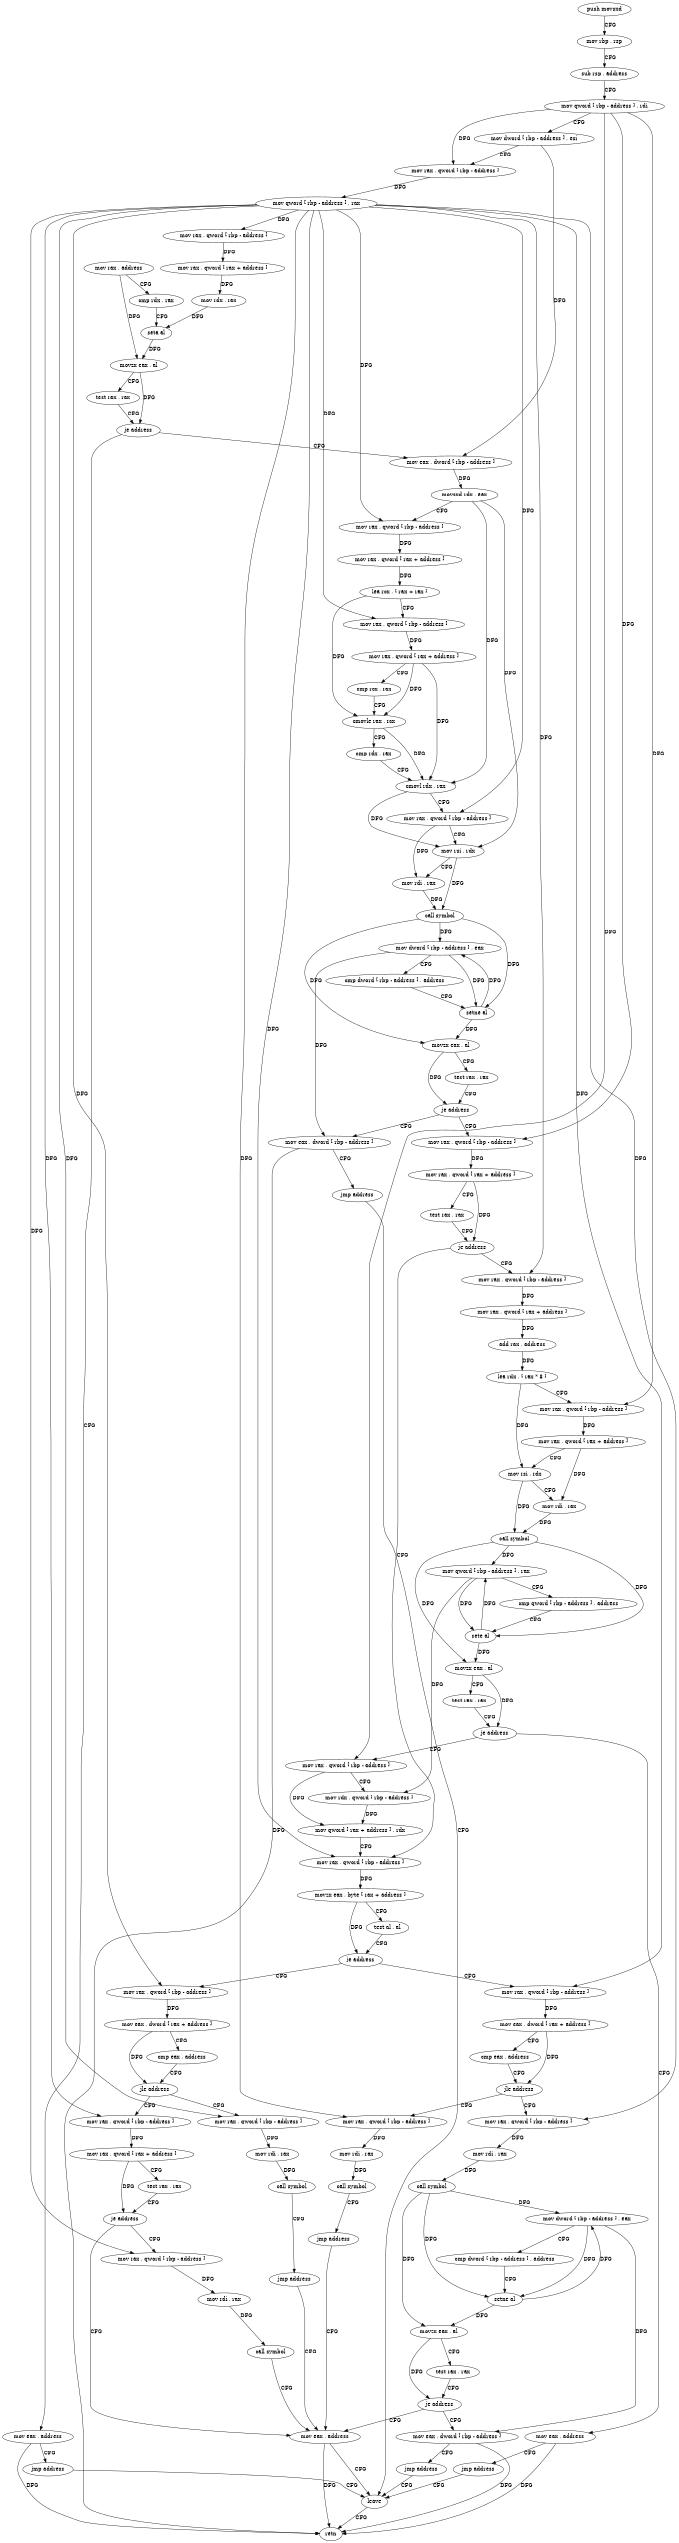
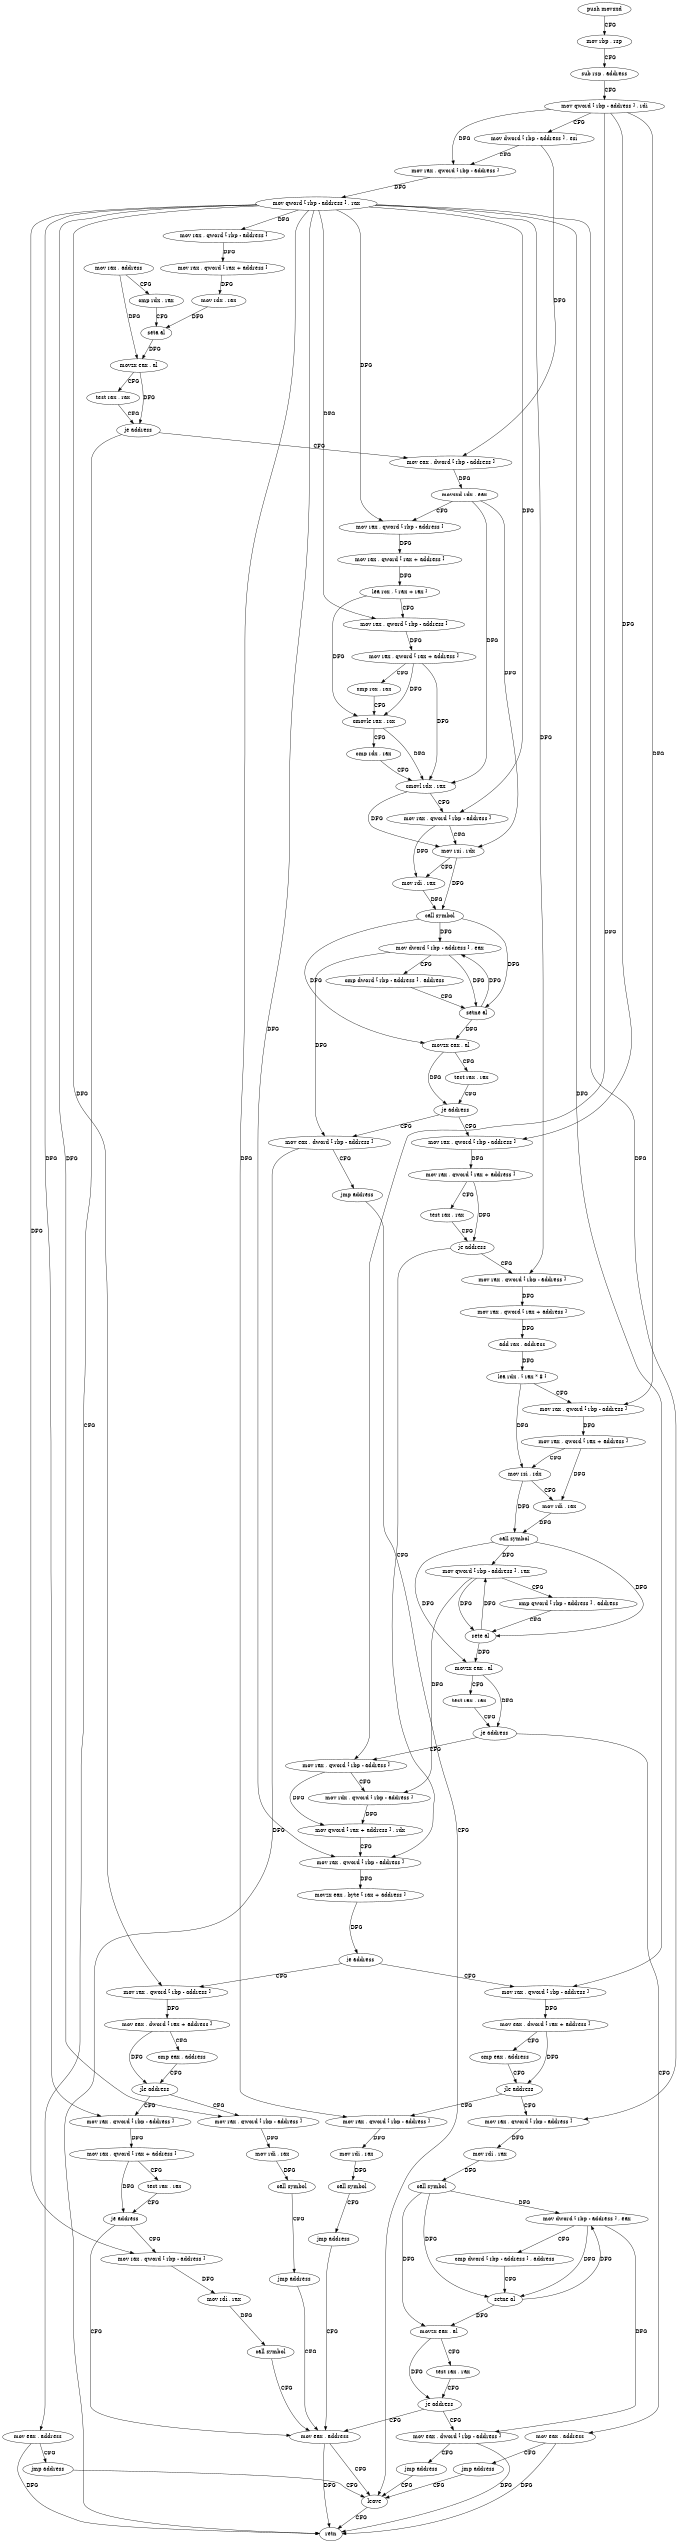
  digraph {
    n1 [label="push movsxd"]
    n2 [label="mov rbp , rsp"]
    n3 [label="sub rsp , address"]
    n4 [label="mov qword [ rbp - address ] , rdi"]
    n5 [label="mov dword [ rbp - address ] , esi"]
    n6 [label="mov rax , qword [ rbp - address ]"]
    n7 [label="mov rax , qword [ rbp - address ]"]
    n8 [label="mov rax , qword [ rbp - address ]"]
    n9 [label="mov rax , qword [ rbp - address ]"]
    n10 [label="mov eax , dword [ rbp - address ]"]
    n11 [label="mov qword [ rbp - address ] , rax"]
    n12 [label="mov rax , qword [ rax + address ]"]
    n13 [label="mov rax , qword [ rax + address ]"]
    n14 [label="mov rdx , qword [ rbp - address ]"]
    n15 [label="mov qword [ rax + address ] , rdx"]
    n16 [label="movsxd rdx , eax"]
    n17 [label="mov rax , qword [ rbp - address ]"]
    n18 [label="mov rax , qword [ rbp - address ]"]
    n19 [label="mov rax , qword [ rbp - address ]"]
    n20 [label="mov rax , qword [ rbp - address ]"]
    n21 [label="mov rax , qword [ rbp - address ]"]
    n22 [label="mov rax , qword [ rbp - address ]"]
    n23 [label="mov rax , qword [ rbp - address ]"]
    n24 [label="mov rax , qword [ rbp - address ]"]
    n25 [label="mov rax , qword [ rbp - address ]"]
    n26 [label="mov rax , qword [ rbp - address ]"]
    n27 [label="mov rax , qword [ rbp - address ]"]
    n28 [label="mov rax , qword [ rbp - address ]"]
    n29 [label="mov rax , qword [ rbp - address ]"]
    n30 [label="mov rax , qword [ rax + address ]"]
    n31 [label="mov rax , qword [ rax + address ]"]
    n32 [label="mov rax , qword [ rax + address ]"]
    n33 [label="mov rsi , rdx"]
    n34 [label="mov rdi , rax"]
    n35 [label="movzx eax , byte [ rax + address ]"]
    n36 [label="mov rax , qword [ rax + address ]"]
    n37 [label="mov eax , dword [ rax + address ]"]
    n38 [label="mov eax , dword [ rax + address ]"]
    n39 [label="mov rax , qword [ rax + address ]"]
    n40 [label="mov rdi , rax"]
    n41 [label="mov rdi , rax"]
    n42 [label="mov rdi , rax"]
    n43 [label="mov rdi , rax"]
    n44 [label="mov rdx , rax"]
    n45 [label="seta al"]
    n46 [label="mov rax , address"]
    n47 [label="cmp rdx , rax"]
    n48 [label="movzx eax , al"]
    n49 [label="test rax , rax"]
    n50 [label="je address"]
    n51 [label="mov eax , address"]
    n52 [label="jmp address"]
    n53 [label=retn]
    n54 [label="cmovl rdx , rax"]
    n55 [label=leave]
    n56 [label="call symbol"]
    n57 [label="lea rcx , [ rax + rax ]"]
    n58 [label="cmovle rax , rcx"]
    n59 [label="cmp rdx , rax"]
    n60 [label="cmp rcx , rax"]
    n61 [label="mov dword [ rbp - address ] , eax"]
    n62 [label="setne al"]
    n63 [label="movzx eax , al"]
    n64 [label="cmp dword [ rbp - address ] , address"]
    n65 [label="mov eax , dword [ rbp - address ]"]
    n66 [label="test rax , rax"]
    n67 [label="je address"]
    n68 [label="jmp address"]
    n69 [label="test rax , rax"]
    n70 [label="je address"]
-   n71 [label="test al , al"]
    n72 [label="je address"]
    n73 [label="add rax , address"]
    n74 [label="cmp eax , address"]
    n75 [label="jle address"]
    n76 [label="cmp eax , address"]
    n77 [label="jle address"]
    n78 [label="lea rdx , [ rax * 8 ]"]
    n79 [label="mov rsi , rdx"]
    n80 [label="mov rdi , rax"]
    n81 [label="call symbol"]
    n82 [label="mov qword [ rbp - address ] , rax"]
    n83 [label="sete al"]
    n84 [label="movzx eax , al"]
    n85 [label="cmp qword [ rbp - address ] , address"]
    n86 [label="test rax , rax"]
    n87 [label="je address"]
    n88 [label="mov eax , address"]
    n89 [label="jmp address"]
    n90 [label="test rax , rax"]
    n91 [label="je address"]
    n92 [label="call symbol"]
    n93 [label="call symbol"]
    n94 [label="call symbol"]
    n95 [label="mov eax , address"]
    n96 [label="call symbol"]
    n97 [label="jmp address"]
    n98 [label="jmp address"]
    n99 [label="mov dword [ rbp - address ] , eax"]
    n100 [label="setne al"]
    n101 [label="movzx eax , al"]
    n102 [label="cmp dword [ rbp - address ] , address"]
    n103 [label="mov eax , dword [ rbp - address ]"]
    n104 [label="test rax , rax"]
    n105 [label="je address"]
    n106 [label="jmp address"]
    n1 -> n2 [label=CFG]
    n2 -> n3 [label=CFG]
    n3 -> n4 [label=CFG]
    n4 -> n5 [label=CFG]
    n4 -> n6 [label=DFG]
    n4 -> n7 [label=DFG]
    n4 -> n8 [label=DFG]
    n4 -> n9 [label=DFG]
    n5 -> n6 [label=CFG]
    n5 -> n10 [label=DFG]
    n6 -> n11 [label=DFG]
    n7 -> n12 [label=DFG]
    n8 -> n13 [label=DFG]
    n9 -> n14 [label=CFG]
    n9 -> n15 [label=DFG]
    n10 -> n16 [label=DFG]
    n11 -> n17 [label=DFG]
    n11 -> n18 [label=DFG]
    n11 -> n19 [label=DFG]
    n11 -> n20 [label=DFG]
    n11 -> n21 [label=DFG]
    n11 -> n22 [label=DFG]
    n11 -> n23 [label=DFG]
    n11 -> n24 [label=DFG]
    n11 -> n25 [label=DFG]
    n11 -> n26 [label=DFG]
    n11 -> n27 [label=DFG]
    n11 -> n28 [label=DFG]
    n11 -> n29 [label=DFG]
    n12 -> n69 [label=CFG]
    n12 -> n70 [label=DFG]
    n13 -> n79 [label=CFG]
    n13 -> n80 [label=DFG]
    n14 -> n15 [label=DFG]
    n15 -> n21 [label=CFG]
    n16 -> n18 [label=CFG]
    n16 -> n33 [label=DFG]
    n16 -> n54 [label=DFG]
    n17 -> n30 [label=DFG]
    n18 -> n31 [label=DFG]
    n19 -> n32 [label=DFG]
    n20 -> n33 [label=CFG]
    n20 -> n34 [label=DFG]
    n21 -> n35 [label=DFG]
    n22 -> n36 [label=DFG]
    n23 -> n37 [label=DFG]
    n24 -> n38 [label=DFG]
    n25 -> n39 [label=DFG]
    n26 -> n40 [label=DFG]
    n27 -> n41 [label=DFG]
    n28 -> n42 [label=DFG]
    n29 -> n43 [label=DFG]
    n30 -> n44 [label=DFG]
    n31 -> n57 [label=DFG]
    n32 -> n54 [label=DFG]
    n32 -> n58 [label=DFG]
    n32 -> n60 [label=CFG]
    n33 -> n34 [label=CFG]
    n33 -> n56 [label=DFG]
    n34 -> n56 [label=DFG]
-   n35 -> n71 [label=CFG]
    n35 -> n72 [label=DFG]
    n36 -> n73 [label=DFG]
    n37 -> n74 [label=CFG]
    n37 -> n75 [label=DFG]
    n38 -> n76 [label=CFG]
    n38 -> n77 [label=DFG]
    n39 -> n90 [label=CFG]
    n39 -> n91 [label=DFG]
    n40 -> n92 [label=DFG]
    n41 -> n93 [label=DFG]
    n42 -> n94 [label=DFG]
    n43 -> n96 [label=DFG]
    n44 -> n45 [label=DFG]
    n45 -> n48 [label=DFG]
    n46 -> n47 [label=CFG]
    n46 -> n48 [label=DFG]
    n47 -> n45 [label=CFG]
    n48 -> n49 [label=CFG]
    n48 -> n50 [label=DFG]
    n49 -> n50 [label=CFG]
    n50 -> n10 [label=CFG]
    n50 -> n51 [label=CFG]
    n51 -> n52 [label=CFG]
    n51 -> n53 [label=DFG]
    n52 -> n55 [label=CFG]
    n54 -> n20 [label=CFG]
    n54 -> n33 [label=DFG]
    n55 -> n53 [label=CFG]
    n56 -> n61 [label=DFG]
    n56 -> n62 [label=DFG]
    n56 -> n63 [label=DFG]
    n57 -> n19 [label=CFG]
    n57 -> n58 [label=DFG]
    n58 -> n54 [label=DFG]
    n58 -> n59 [label=CFG]
    n59 -> n54 [label=CFG]
    n60 -> n58 [label=CFG]
    n61 -> n62 [label=DFG]
    n61 -> n64 [label=CFG]
    n61 -> n65 [label=DFG]
    n62 -> n61 [label=DFG]
    n62 -> n63 [label=DFG]
    n63 -> n66 [label=CFG]
    n63 -> n67 [label=DFG]
    n64 -> n62 [label=CFG]
    n65 -> n53 [label=DFG]
    n65 -> n68 [label=CFG]
    n66 -> n67 [label=CFG]
    n67 -> n7 [label=CFG]
    n67 -> n65 [label=CFG]
    n68 -> n55 [label=CFG]
    n69 -> n70 [label=CFG]
    n70 -> n21 [label=CFG]
    n70 -> n22 [label=CFG]
-   n71 -> n72 [label=CFG]
    n72 -> n23 [label=CFG]
    n72 -> n24 [label=CFG]
    n73 -> n78 [label=DFG]
    n74 -> n75 [label=CFG]
    n75 -> n25 [label=CFG]
    n75 -> n26 [label=CFG]
    n76 -> n77 [label=CFG]
    n77 -> n27 [label=CFG]
    n77 -> n28 [label=CFG]
    n78 -> n8 [label=CFG]
    n78 -> n79 [label=DFG]
    n79 -> n80 [label=CFG]
    n79 -> n81 [label=DFG]
    n80 -> n81 [label=DFG]
    n81 -> n82 [label=DFG]
    n81 -> n83 [label=DFG]
    n81 -> n84 [label=DFG]
    n82 -> n14 [label=DFG]
    n82 -> n83 [label=DFG]
    n82 -> n85 [label=CFG]
    n83 -> n82 [label=DFG]
    n83 -> n84 [label=DFG]
    n84 -> n86 [label=CFG]
    n84 -> n87 [label=DFG]
    n85 -> n83 [label=CFG]
    n86 -> n87 [label=CFG]
    n87 -> n9 [label=CFG]
    n87 -> n88 [label=CFG]
    n88 -> n53 [label=DFG]
    n88 -> n89 [label=CFG]
    n89 -> n55 [label=CFG]
    n90 -> n91 [label=CFG]
    n91 -> n29 [label=CFG]
    n91 -> n95 [label=CFG]
    n92 -> n97 [label=CFG]
    n93 -> n98 [label=CFG]
    n94 -> n99 [label=DFG]
    n94 -> n100 [label=DFG]
    n94 -> n101 [label=DFG]
    n95 -> n53 [label=DFG]
    n95 -> n55 [label=CFG]
    n96 -> n95 [label=CFG]
    n97 -> n95 [label=CFG]
    n98 -> n95 [label=CFG]
    n99 -> n100 [label=DFG]
    n99 -> n102 [label=CFG]
    n99 -> n103 [label=DFG]
    n100 -> n99 [label=DFG]
    n100 -> n101 [label=DFG]
    n101 -> n104 [label=CFG]
    n101 -> n105 [label=DFG]
    n102 -> n100 [label=CFG]
    n103 -> n53 [label=DFG]
    n103 -> n106 [label=CFG]
    n104 -> n105 [label=CFG]
    n105 -> n95 [label=CFG]
    n105 -> n103 [label=CFG]
    n106 -> n55 [label=CFG]
  }
